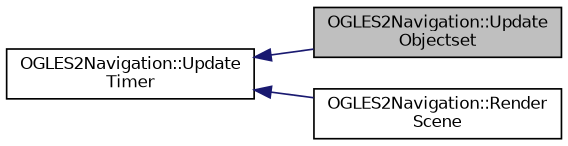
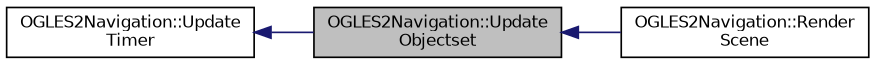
  digraph {
    rankdir=LR
    node [color=black fillcolor=white fontname=Helvetica fontsize=10 shape=record style=filled]
    edge [color=midnightblue dir=back fontname=Helvetica fontsize=10 labelfontname=Helvetica labelfontsize=10 style=solid]
    n1 [fillcolor=grey75 fontcolor=black height=0.2 label="OGLES2Navigation::Update\lObjectset" width=0.4]
    n2 [height=0.2 label="OGLES2Navigation::Update\lTimer" width=0.4]
    n3 [height=0.2 label="OGLES2Navigation::Render\lScene" width=0.4]
    n2 -> n1
-   n2 -> n3
+   n1 -> n3
  }
